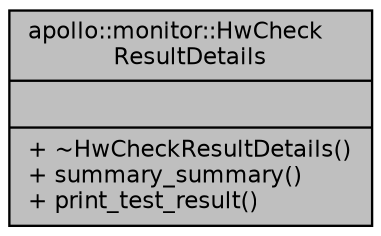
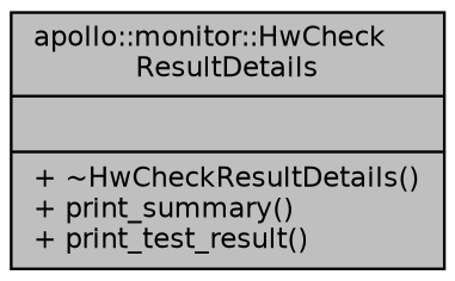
  digraph {
-   n1 [color=black fillcolor=grey75 fontcolor=black fontname=Helvetica fontsize=10 height=0.2 label="{apollo::monitor::HwCheck\lResultDetails\n||+ ~HwCheckResultDetails()\l+ summary_summary()\l+ print_test_result()\l}" shape=record style=filled width=0.4]
+   n1 [color=black fillcolor=grey75 fontcolor=black fontname=Helvetica fontsize=10 height=0.2 label="{apollo::monitor::HwCheck\lResultDetails\n||+ ~HwCheckResultDetails()\l+ print_summary()\l+ print_test_result()\l}" shape=record style=filled width=0.4]
  }
